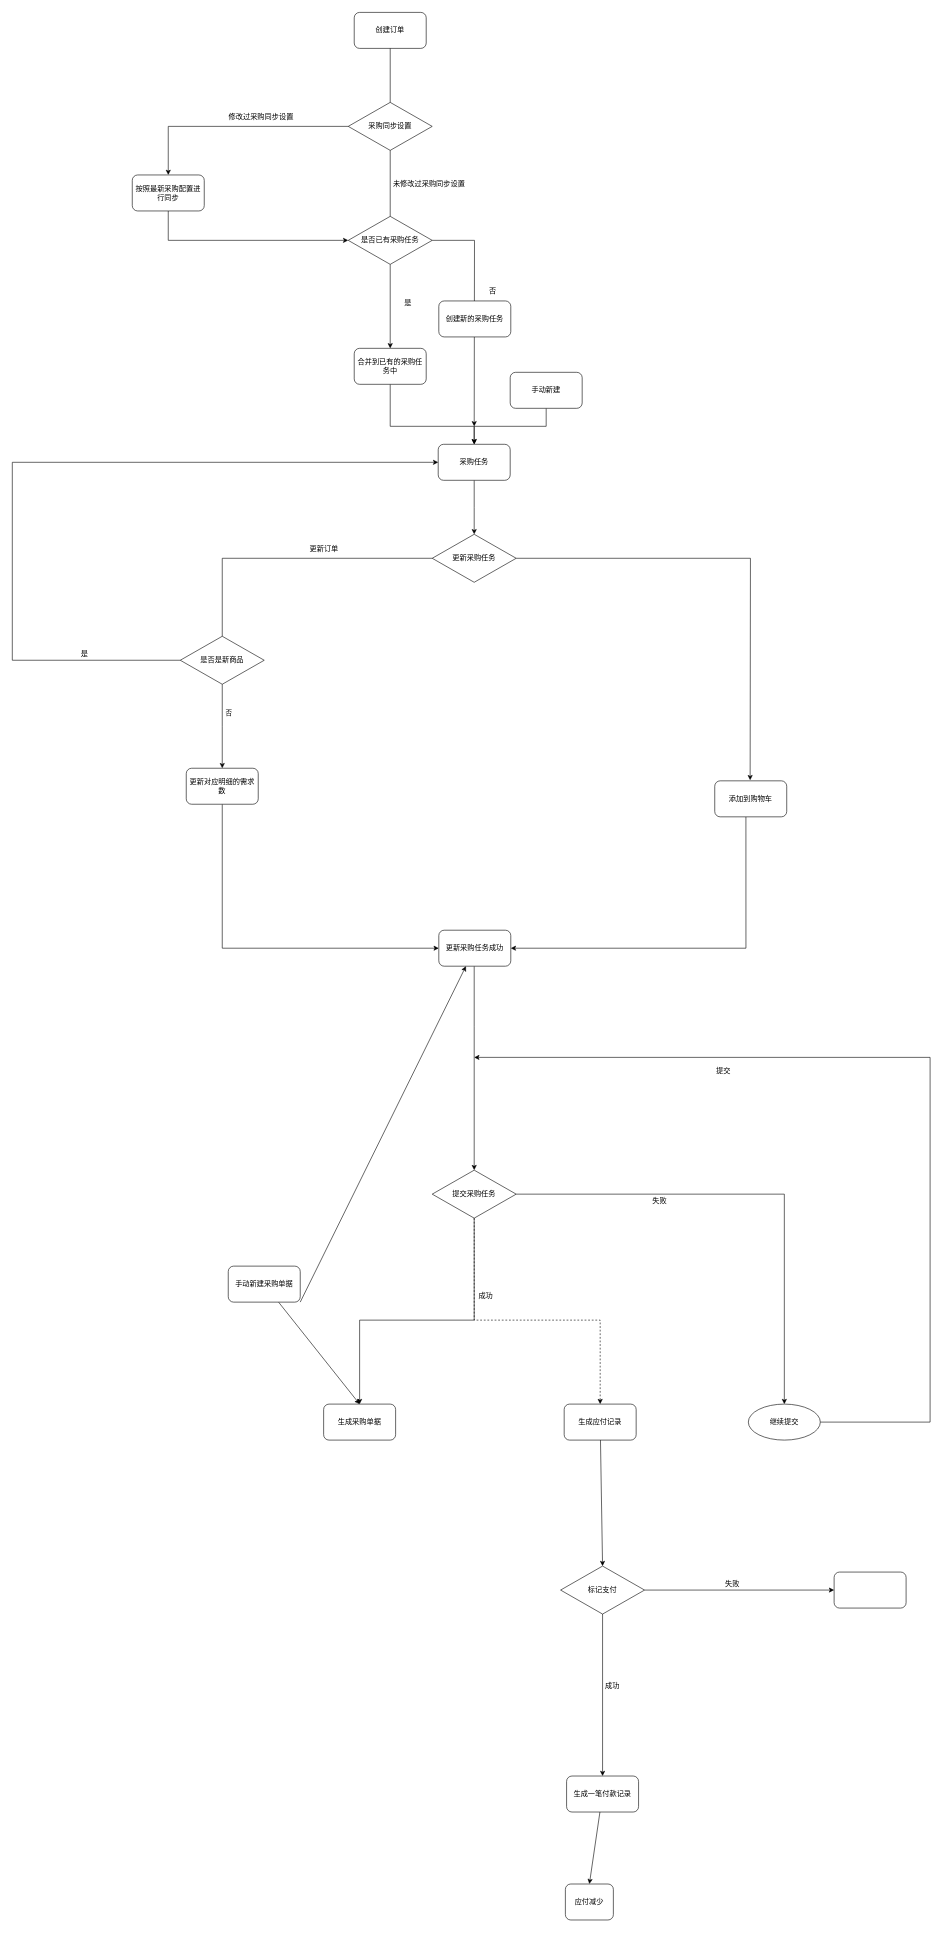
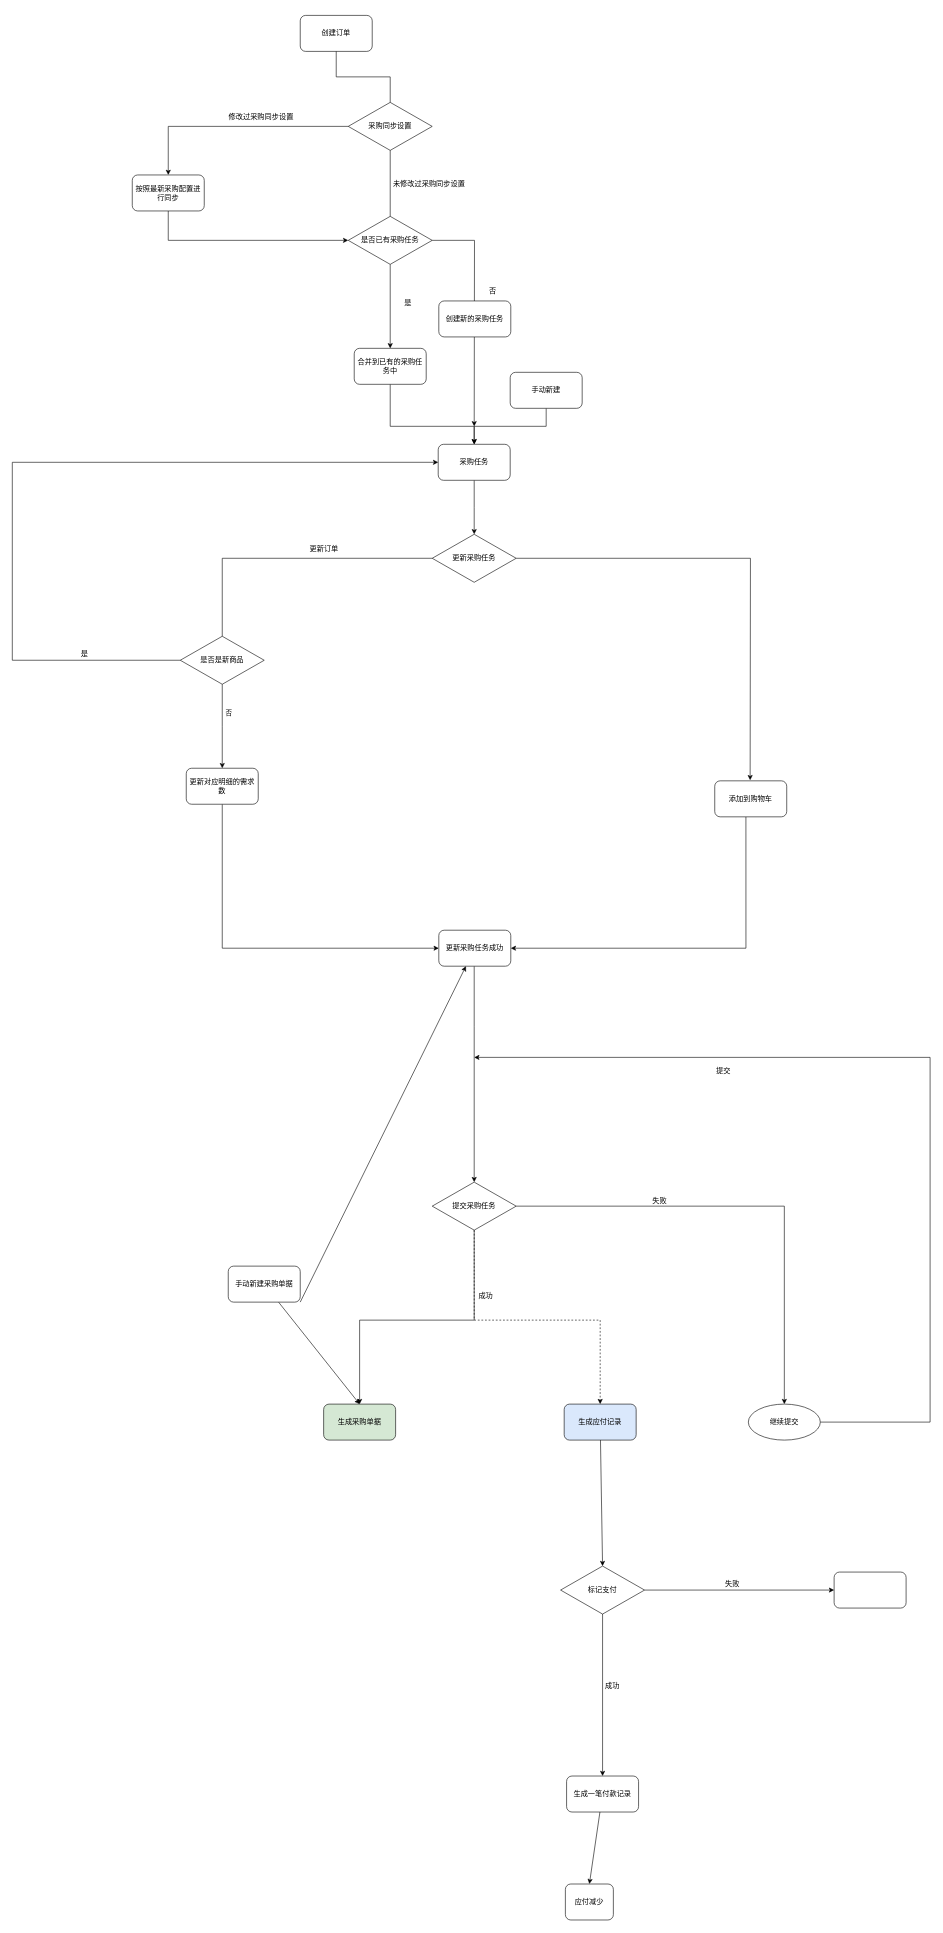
  <mxCell id="0" />
  <mxCell id="1" parent="0" />
- <mxCell id="2" value="创建订单" style="rounded=1;whiteSpace=wrap;html=1;" parent="1" vertex="1"><mxGeometry x="590" y="20" width="120" height="60" as="geometry" /></mxCell>
+ <mxCell id="2" value="创建订单" style="rounded=1;whiteSpace=wrap;html=1;" parent="1" vertex="1"><mxGeometry x="500" y="25" width="120" height="60" as="geometry" /></mxCell>
  <mxCell id="3" style="edgeStyle=orthogonalEdgeStyle;rounded=0;orthogonalLoop=1;jettySize=auto;html=1;entryX=0.5;entryY=0;entryDx=0;entryDy=0;" parent="1" source="4" target="6" edge="1"><mxGeometry relative="1" as="geometry" /></mxCell>
  <mxCell id="4" value="手动新建" style="rounded=1;whiteSpace=wrap;html=1;" parent="1" vertex="1"><mxGeometry x="850" y="620" width="120" height="60" as="geometry" /></mxCell>
  <mxCell id="5" style="edgeStyle=orthogonalEdgeStyle;rounded=0;orthogonalLoop=1;jettySize=auto;html=1;exitX=0.5;exitY=1;exitDx=0;exitDy=0;entryX=0.5;entryY=0;entryDx=0;entryDy=0;" parent="1" source="6" edge="1"><mxGeometry relative="1" as="geometry"><mxPoint x="790" y="890" as="targetPoint" /></mxGeometry></mxCell>
  <mxCell id="6" value="采购任务" style="rounded=1;whiteSpace=wrap;html=1;" parent="1" vertex="1"><mxGeometry x="730" y="740" width="120" height="60" as="geometry" /></mxCell>
  <mxCell id="7" style="edgeStyle=orthogonalEdgeStyle;rounded=0;orthogonalLoop=1;jettySize=auto;html=1;startArrow=none;" parent="1" source="13" edge="1"><mxGeometry relative="1" as="geometry"><mxPoint x="370" y="1280" as="targetPoint" /></mxGeometry></mxCell>
  <mxCell id="8" value="否" style="edgeLabel;html=1;align=center;verticalAlign=middle;resizable=0;points=[];" parent="7" vertex="1" connectable="0"><mxGeometry x="-0.329" y="5" relative="1" as="geometry"><mxPoint x="5" as="offset" /></mxGeometry></mxCell>
  <mxCell id="9" style="edgeStyle=orthogonalEdgeStyle;rounded=0;orthogonalLoop=1;jettySize=auto;html=1;" parent="1" source="10" edge="1"><mxGeometry relative="1" as="geometry"><mxPoint x="1250" y="1300" as="targetPoint" /></mxGeometry></mxCell>
  <mxCell id="10" value="更新采购任务" style="rhombus;whiteSpace=wrap;html=1;" parent="1" vertex="1"><mxGeometry x="720" y="890" width="140" height="80" as="geometry" /></mxCell>
  <mxCell id="11" value="更新订单" style="text;html=1;strokeColor=none;fillColor=none;align=center;verticalAlign=middle;whiteSpace=wrap;rounded=0;" parent="1" vertex="1"><mxGeometry x="510" y="900" width="60" height="30" as="geometry" /></mxCell>
  <mxCell id="12" style="edgeStyle=orthogonalEdgeStyle;rounded=0;orthogonalLoop=1;jettySize=auto;html=1;entryX=0;entryY=0.5;entryDx=0;entryDy=0;" parent="1" source="13" target="6" edge="1"><mxGeometry relative="1" as="geometry"><Array as="points"><mxPoint x="20" y="1100" /><mxPoint x="20" y="770" /></Array></mxGeometry></mxCell>
  <mxCell id="13" value="是否是新商品" style="rhombus;whiteSpace=wrap;html=1;" parent="1" vertex="1"><mxGeometry x="300" y="1060" width="140" height="80" as="geometry" /></mxCell>
  <mxCell id="14" value="" style="edgeStyle=orthogonalEdgeStyle;rounded=0;orthogonalLoop=1;jettySize=auto;html=1;endArrow=none;" parent="1" source="10" target="13" edge="1"><mxGeometry relative="1" as="geometry"><mxPoint x="370" y="1280" as="targetPoint" /><mxPoint x="720" y="930" as="sourcePoint" /></mxGeometry></mxCell>
  <mxCell id="15" value="是" style="text;html=1;align=center;verticalAlign=middle;resizable=0;points=[];autosize=1;strokeColor=none;fillColor=none;" parent="1" vertex="1"><mxGeometry x="120" y="1075" width="40" height="30" as="geometry" /></mxCell>
  <mxCell id="16" style="edgeStyle=orthogonalEdgeStyle;rounded=0;orthogonalLoop=1;jettySize=auto;html=1;entryX=1;entryY=0.5;entryDx=0;entryDy=0;exitX=0.433;exitY=1;exitDx=0;exitDy=0;exitPerimeter=0;" edge="1" parent="1" source="17" target="37"><mxGeometry relative="1" as="geometry" /></mxCell>
  <mxCell id="17" value="添加到购物车" style="rounded=1;whiteSpace=wrap;html=1;" parent="1" vertex="1"><mxGeometry x="1191" y="1301" width="120" height="60" as="geometry" /></mxCell>
  <mxCell id="18" style="edgeStyle=orthogonalEdgeStyle;rounded=0;orthogonalLoop=1;jettySize=auto;html=1;entryX=0;entryY=0.5;entryDx=0;entryDy=0;" parent="1" source="19" edge="1" target="37"><mxGeometry relative="1" as="geometry"><mxPoint x="370" y="1520" as="targetPoint" /><Array as="points"><mxPoint x="370" y="1580" /></Array></mxGeometry></mxCell>
  <mxCell id="19" value="更新对应明细的需求数" style="rounded=1;whiteSpace=wrap;html=1;" parent="1" vertex="1"><mxGeometry x="310" y="1280" width="120" height="60" as="geometry" /></mxCell>
  <mxCell id="20" style="edgeStyle=orthogonalEdgeStyle;rounded=0;orthogonalLoop=1;jettySize=auto;html=1;entryX=0.5;entryY=0;entryDx=0;entryDy=0;" parent="1" source="21" target="26" edge="1"><mxGeometry relative="1" as="geometry" /></mxCell>
  <mxCell id="21" value="采购同步设置" style="rhombus;whiteSpace=wrap;html=1;" parent="1" vertex="1"><mxGeometry x="580" y="170" width="140" height="80" as="geometry" /></mxCell>
  <mxCell id="22" value="" style="edgeStyle=orthogonalEdgeStyle;rounded=0;orthogonalLoop=1;jettySize=auto;html=1;entryX=0.5;entryY=0;entryDx=0;entryDy=0;exitX=0.5;exitY=1;exitDx=0;exitDy=0;endArrow=none;" parent="1" source="2" target="21" edge="1"><mxGeometry relative="1" as="geometry"><mxPoint x="650" y="260" as="sourcePoint" /><mxPoint x="790" y="740" as="targetPoint" /></mxGeometry></mxCell>
  <mxCell id="23" value="未修改过采购同步设置" style="text;html=1;strokeColor=none;fillColor=none;align=center;verticalAlign=middle;whiteSpace=wrap;rounded=0;" parent="1" vertex="1"><mxGeometry x="650" y="291" width="130" height="30" as="geometry" /></mxCell>
  <mxCell id="24" value="修改过采购同步设置" style="text;html=1;strokeColor=none;fillColor=none;align=center;verticalAlign=middle;whiteSpace=wrap;rounded=0;" parent="1" vertex="1"><mxGeometry x="380" y="180" width="110" height="30" as="geometry" /></mxCell>
  <mxCell id="25" style="edgeStyle=orthogonalEdgeStyle;rounded=0;orthogonalLoop=1;jettySize=auto;html=1;entryX=0;entryY=0.5;entryDx=0;entryDy=0;" parent="1" source="26" target="29" edge="1"><mxGeometry relative="1" as="geometry"><Array as="points"><mxPoint x="280" y="400" /></Array></mxGeometry></mxCell>
  <mxCell id="26" value="按照最新采购配置进行同步" style="rounded=1;whiteSpace=wrap;html=1;" parent="1" vertex="1"><mxGeometry x="220" y="291" width="120" height="60" as="geometry" /></mxCell>
  <mxCell id="27" style="edgeStyle=orthogonalEdgeStyle;rounded=0;orthogonalLoop=1;jettySize=auto;html=1;" parent="1" source="29" target="32" edge="1"><mxGeometry relative="1" as="geometry" /></mxCell>
  <mxCell id="28" style="edgeStyle=orthogonalEdgeStyle;rounded=0;orthogonalLoop=1;jettySize=auto;html=1;" parent="1" source="29" edge="1"><mxGeometry relative="1" as="geometry"><mxPoint x="790" y="710" as="targetPoint" /></mxGeometry></mxCell>
  <mxCell id="29" value="是否已有采购任务" style="rhombus;whiteSpace=wrap;html=1;" parent="1" vertex="1"><mxGeometry x="580" y="360" width="140" height="80" as="geometry" /></mxCell>
  <mxCell id="30" value="" style="edgeStyle=orthogonalEdgeStyle;rounded=0;orthogonalLoop=1;jettySize=auto;html=1;entryX=0.5;entryY=0;entryDx=0;entryDy=0;exitX=0.5;exitY=1;exitDx=0;exitDy=0;startArrow=none;endArrow=none;" parent="1" source="21" target="29" edge="1"><mxGeometry relative="1" as="geometry"><mxPoint x="650" y="250" as="sourcePoint" /><mxPoint x="790" y="740" as="targetPoint" /></mxGeometry></mxCell>
  <mxCell id="31" style="edgeStyle=orthogonalEdgeStyle;rounded=0;orthogonalLoop=1;jettySize=auto;html=1;entryX=0.5;entryY=0;entryDx=0;entryDy=0;" parent="1" source="32" target="6" edge="1"><mxGeometry relative="1" as="geometry"><Array as="points"><mxPoint x="650" y="710" /><mxPoint x="790" y="710" /></Array></mxGeometry></mxCell>
  <mxCell id="32" value="合并到已有的采购任务中" style="rounded=1;whiteSpace=wrap;html=1;" parent="1" vertex="1"><mxGeometry x="590" y="580" width="120" height="60" as="geometry" /></mxCell>
  <mxCell id="33" value="是" style="text;html=1;strokeColor=none;fillColor=none;align=center;verticalAlign=middle;whiteSpace=wrap;rounded=0;" parent="1" vertex="1"><mxGeometry x="650" y="490" width="60" height="30" as="geometry" /></mxCell>
  <mxCell id="34" value="否" style="text;html=1;strokeColor=none;fillColor=none;align=center;verticalAlign=middle;whiteSpace=wrap;rounded=0;" parent="1" vertex="1"><mxGeometry x="791" y="470" width="60" height="30" as="geometry" /></mxCell>
  <mxCell id="35" value="创建新的采购任务" style="rounded=1;whiteSpace=wrap;html=1;" parent="1" vertex="1"><mxGeometry x="731" y="501" width="120" height="60" as="geometry" /></mxCell>
  <mxCell id="36" style="edgeStyle=orthogonalEdgeStyle;rounded=0;orthogonalLoop=1;jettySize=auto;html=1;entryX=0.5;entryY=0;entryDx=0;entryDy=0;" edge="1" parent="1" source="37" target="41"><mxGeometry relative="1" as="geometry"><Array as="points"><mxPoint x="790" y="1710" /><mxPoint x="790" y="1710" /></Array></mxGeometry></mxCell>
  <mxCell id="37" value="更新采购任务成功" style="rounded=1;whiteSpace=wrap;html=1;" vertex="1" parent="1"><mxGeometry x="731" y="1550" width="120" height="60" as="geometry" /></mxCell>
  <mxCell id="38" style="edgeStyle=orthogonalEdgeStyle;rounded=0;orthogonalLoop=1;jettySize=auto;html=1;entryX=0.5;entryY=0;entryDx=0;entryDy=0;" edge="1" parent="1" source="41" target="44"><mxGeometry relative="1" as="geometry"><mxPoint x="790" y="2340" as="targetPoint" /><Array as="points"><mxPoint x="790" y="2200" /><mxPoint x="599" y="2200" /></Array></mxGeometry></mxCell>
  <mxCell id="39" style="edgeStyle=orthogonalEdgeStyle;rounded=0;orthogonalLoop=1;jettySize=auto;html=1;entryX=0.5;entryY=0;entryDx=0;entryDy=0;" edge="1" parent="1" source="41" target="48"><mxGeometry relative="1" as="geometry"><mxPoint x="1270" y="2010" as="targetPoint" /></mxGeometry></mxCell>
  <mxCell id="40" style="edgeStyle=orthogonalEdgeStyle;rounded=0;orthogonalLoop=1;jettySize=auto;html=1;entryX=0.5;entryY=0;entryDx=0;entryDy=0;dashed=1;" edge="1" parent="1" source="41" target="46"><mxGeometry relative="1" as="geometry"><Array as="points"><mxPoint x="790" y="2200" /><mxPoint x="1000" y="2200" /></Array></mxGeometry></mxCell>
- <mxCell id="41" value="提交采购任务" style="rhombus;whiteSpace=wrap;html=1;" vertex="1" parent="1"><mxGeometry x="720" y="1950" width="140" height="80" as="geometry" /></mxCell>
+ <mxCell id="41" value="提交采购任务" style="rhombus;whiteSpace=wrap;html=1;" vertex="1" parent="1"><mxGeometry x="720" y="1970" width="140" height="80" as="geometry" /></mxCell>
  <mxCell id="42" value="失败" style="text;html=1;align=center;verticalAlign=middle;resizable=0;points=[];autosize=1;strokeColor=none;fillColor=none;" vertex="1" parent="1"><mxGeometry x="1074" y="1986" width="50" height="30" as="geometry" /></mxCell>
  <mxCell id="43" value="成功" style="text;html=1;align=center;verticalAlign=middle;resizable=0;points=[];autosize=1;strokeColor=none;fillColor=none;" vertex="1" parent="1"><mxGeometry x="784" y="2145" width="50" height="30" as="geometry" /></mxCell>
- <mxCell id="44" value="生成采购单据" style="rounded=1;whiteSpace=wrap;html=1;" vertex="1" parent="1"><mxGeometry x="539" y="2340" width="120" height="60" as="geometry" /></mxCell>
+ <mxCell id="44" value="生成采购单据" style="rounded=1;whiteSpace=wrap;html=1;fillColor=#d5e8d4;" vertex="1" parent="1"><mxGeometry x="539" y="2340" width="120" height="60" as="geometry" /></mxCell>
  <mxCell id="45" style="edgeStyle=none;rounded=0;orthogonalLoop=1;jettySize=auto;html=1;entryX=0.5;entryY=0;entryDx=0;entryDy=0;" edge="1" parent="1" source="46" target="55"><mxGeometry relative="1" as="geometry" /></mxCell>
- <mxCell id="46" value="生成应付记录" style="rounded=1;whiteSpace=wrap;html=1;" vertex="1" parent="1"><mxGeometry x="940" y="2340" width="120" height="60" as="geometry" /></mxCell>
+ <mxCell id="46" value="生成应付记录" style="rounded=1;whiteSpace=wrap;html=1;fillColor=#dae8fc;" vertex="1" parent="1"><mxGeometry x="940" y="2340" width="120" height="60" as="geometry" /></mxCell>
  <mxCell id="47" style="edgeStyle=orthogonalEdgeStyle;rounded=0;orthogonalLoop=1;jettySize=auto;html=1;" edge="1" parent="1" source="48"><mxGeometry relative="1" as="geometry"><mxPoint x="790" y="1762" as="targetPoint" /><Array as="points"><mxPoint x="1550" y="2370" /><mxPoint x="1550" y="1762" /></Array></mxGeometry></mxCell>
  <mxCell id="48" value="继续提交" style="ellipse;whiteSpace=wrap;html=1;" vertex="1" parent="1"><mxGeometry x="1247" y="2340" width="120" height="60" as="geometry" /></mxCell>
  <mxCell id="49" value="提交" style="text;html=1;align=center;verticalAlign=middle;resizable=0;points=[];autosize=1;strokeColor=none;fillColor=none;" vertex="1" parent="1"><mxGeometry x="1180" y="1770" width="50" height="30" as="geometry" /></mxCell>
  <mxCell id="50" style="rounded=0;orthogonalLoop=1;jettySize=auto;html=1;entryX=0.5;entryY=0;entryDx=0;entryDy=0;" edge="1" parent="1" source="52" target="44"><mxGeometry relative="1" as="geometry" /></mxCell>
  <mxCell id="51" style="rounded=0;orthogonalLoop=1;jettySize=auto;html=1;exitX=1;exitY=1;exitDx=0;exitDy=0;" edge="1" parent="1" source="52" target="37"><mxGeometry relative="1" as="geometry" /></mxCell>
  <mxCell id="52" value="手动新建采购单据" style="rounded=1;whiteSpace=wrap;html=1;" vertex="1" parent="1"><mxGeometry x="380" y="2110" width="120" height="60" as="geometry" /></mxCell>
  <mxCell id="53" style="edgeStyle=none;rounded=0;orthogonalLoop=1;jettySize=auto;html=1;" edge="1" parent="1" source="55"><mxGeometry relative="1" as="geometry"><mxPoint x="1004" y="2960" as="targetPoint" /></mxGeometry></mxCell>
  <mxCell id="54" style="edgeStyle=none;rounded=0;orthogonalLoop=1;jettySize=auto;html=1;" edge="1" parent="1" source="55"><mxGeometry relative="1" as="geometry"><mxPoint x="1390" y="2650" as="targetPoint" /></mxGeometry></mxCell>
  <mxCell id="55" value="标记支付" style="rhombus;whiteSpace=wrap;html=1;" vertex="1" parent="1"><mxGeometry x="934" y="2610" width="140" height="80" as="geometry" /></mxCell>
  <mxCell id="56" value="成功" style="text;html=1;align=center;verticalAlign=middle;resizable=0;points=[];autosize=1;strokeColor=none;fillColor=none;" vertex="1" parent="1"><mxGeometry x="995" y="2795" width="50" height="30" as="geometry" /></mxCell>
  <mxCell id="57" value="失败" style="text;html=1;align=center;verticalAlign=middle;resizable=0;points=[];autosize=1;strokeColor=none;fillColor=none;" vertex="1" parent="1"><mxGeometry x="1195" y="2625" width="50" height="30" as="geometry" /></mxCell>
  <mxCell id="58" style="edgeStyle=none;rounded=0;orthogonalLoop=1;jettySize=auto;html=1;entryX=0.5;entryY=0;entryDx=0;entryDy=0;" edge="1" parent="1" source="59" target="61"><mxGeometry relative="1" as="geometry" /></mxCell>
  <mxCell id="59" value="生成一笔付款记录" style="rounded=1;whiteSpace=wrap;html=1;" vertex="1" parent="1"><mxGeometry x="944" y="2960" width="120" height="60" as="geometry" /></mxCell>
  <mxCell id="60" value="" style="rounded=1;whiteSpace=wrap;html=1;" vertex="1" parent="1"><mxGeometry x="1390" y="2620" width="120" height="60" as="geometry" /></mxCell>
  <mxCell id="61" value="应付减少" style="rounded=1;whiteSpace=wrap;html=1;" vertex="1" parent="1"><mxGeometry x="942" y="3140" width="80" height="60" as="geometry" /></mxCell>
